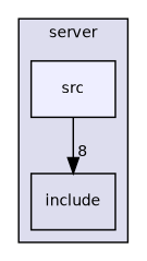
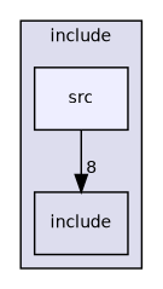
  digraph {
    compound=true
    node [fontname=Helvetica fontsize=10 shape=box]
    n1 [label=include]
    n2 [fillcolor="#eeeeff" label=src pencolor=black style=filled]
    subgraph cluster_1 {
      bgcolor="#ddddee"
      fontname=Helvetica
      fontsize=10
-     label=server
+     label=include
      pencolor=black
      n1
      n2
    }
    n2 -> n1 [headlabel=8 labeldistance=1.5 labelfontname=Helvetica labelfontsize=10]
  }
